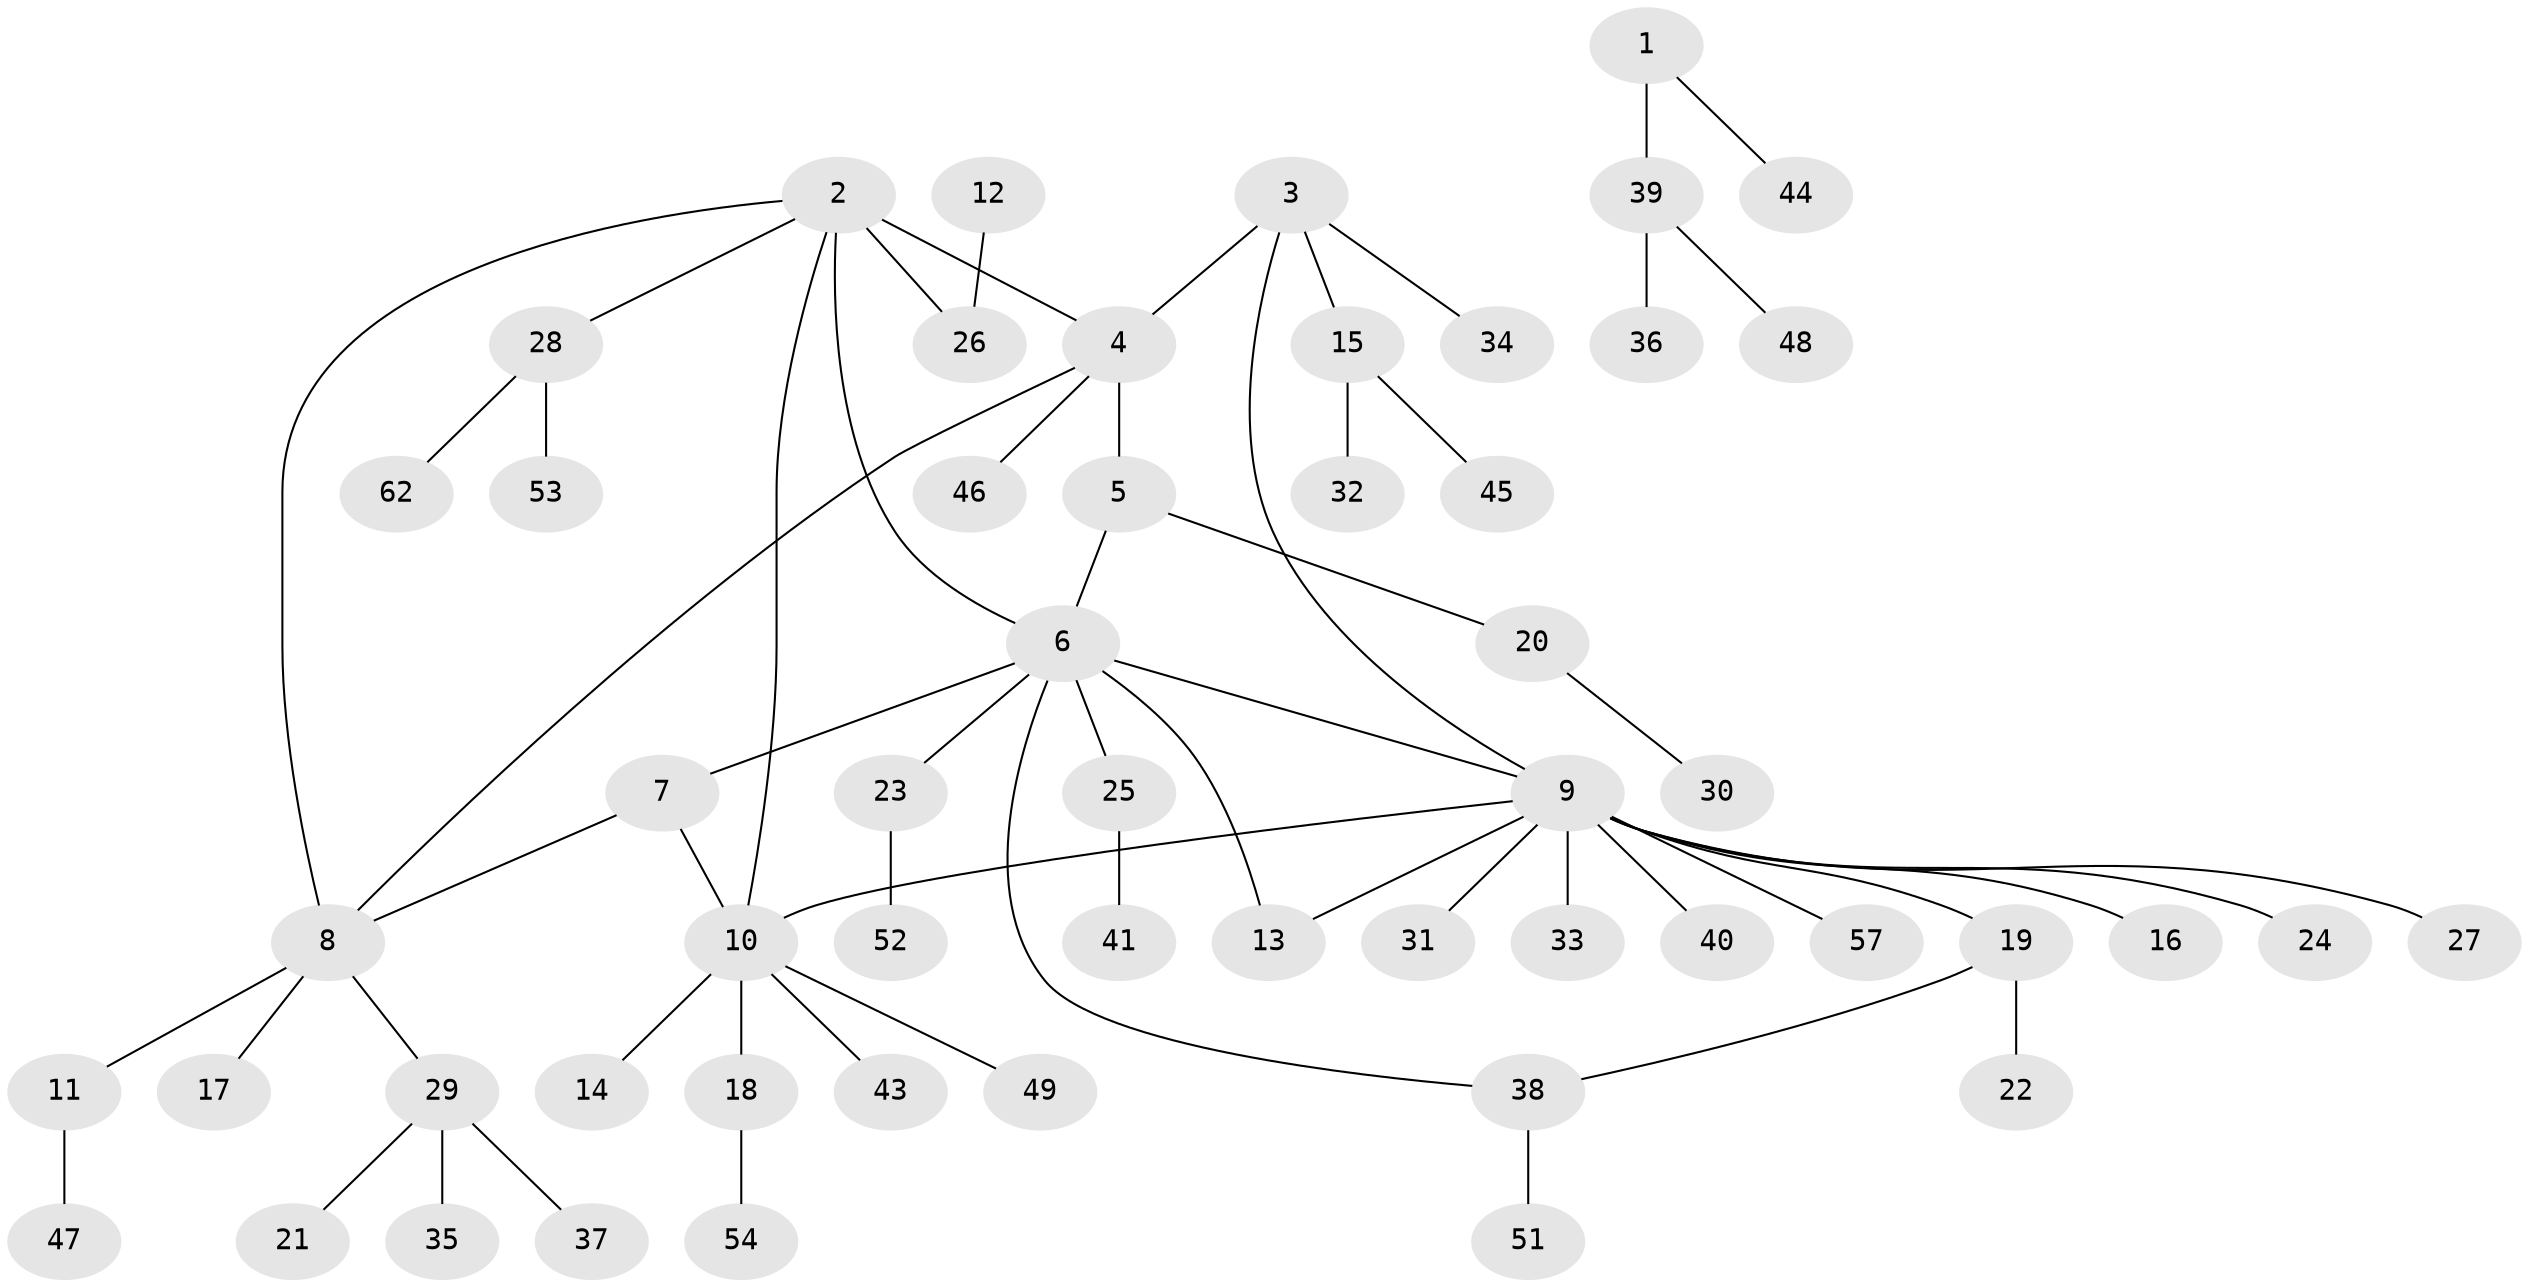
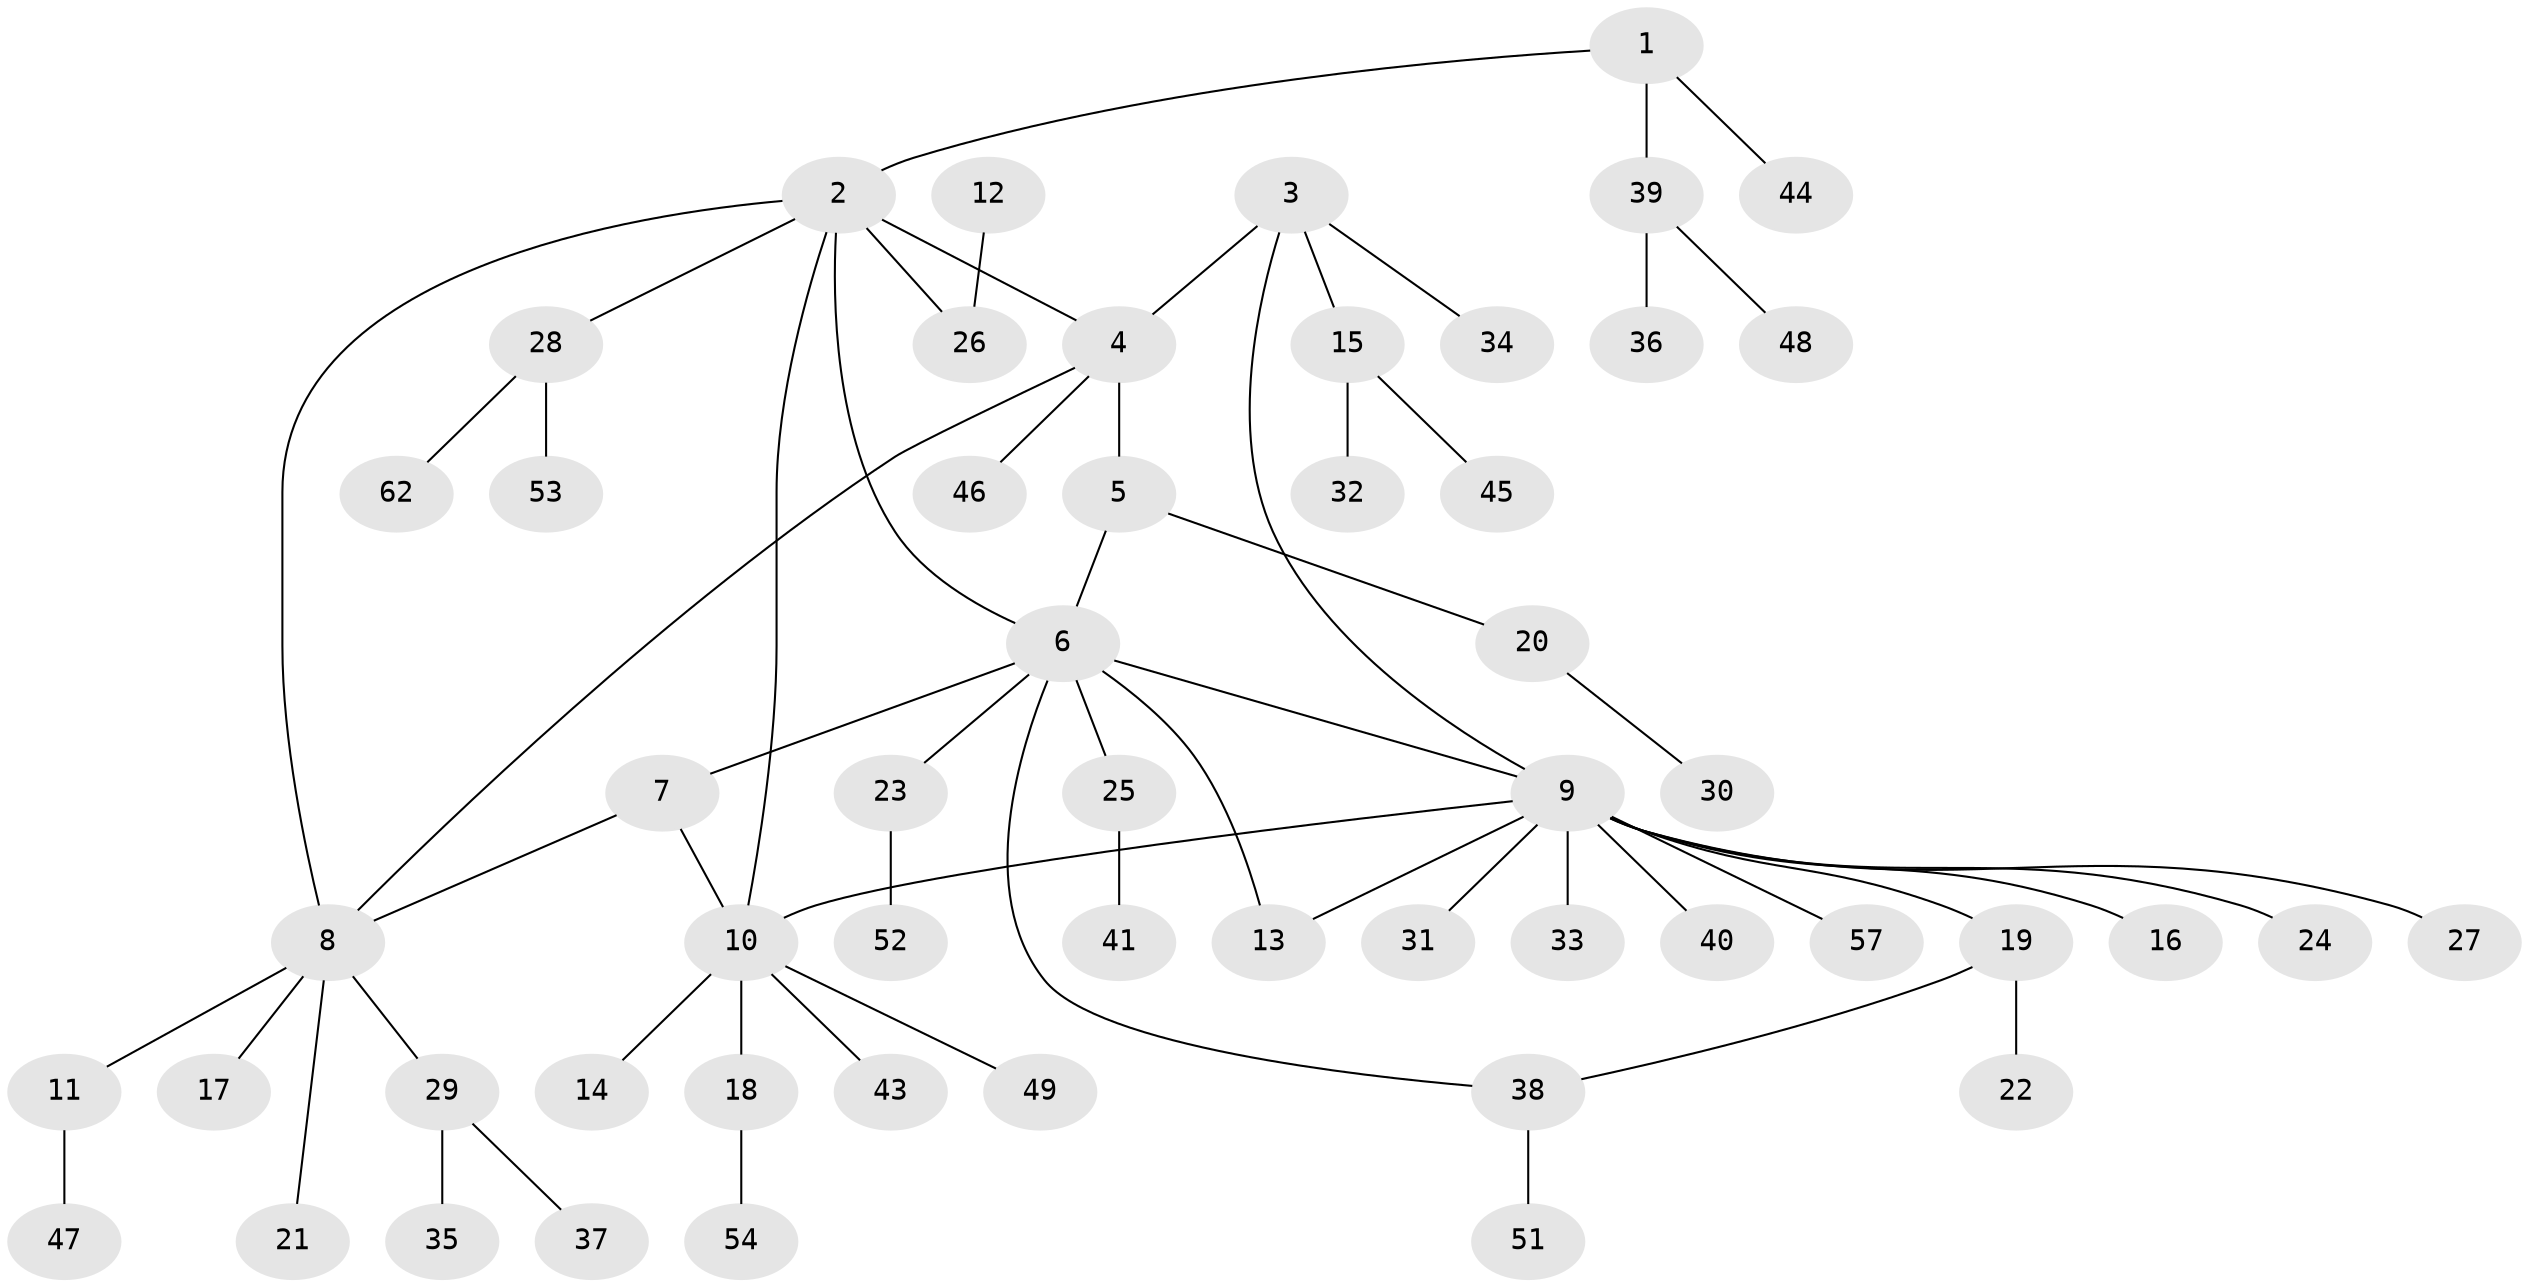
  graph {
    fontname="DejaVu Sans Mono"
    node [color=gray90 fontname="DejaVu Sans Mono" style=filled]
    edge [fontname="DejaVu Sans Mono"]
    1
    2
    39
    44
    4
    6
    8
    10
    26
    28
    36
    48
    5
    46
    9
    7
    13
    23
    25
    38
    11
    17
    21
    29
    14
    18
    43
    49
    n29 [label=62]
    53
    3
    15
    34
    16
    19
    24
    27
    31
    33
    40
    n41 [label=57]
    32
    45
    20
    12
    30
    52
    41
    51
    47
    35
    37
    22
    54
+   1 -- 2
    1 -- 39
    1 -- 44
    2 -- 4
    2 -- 6
    2 -- 8
    2 -- 10
    2 -- 26
    2 -- 28
    39 -- 36
    39 -- 48
    4 -- 8
    4 -- 5
    4 -- 46
    6 -- 9
    6 -- 7
    6 -- 13
    6 -- 23
    6 -- 25
    6 -- 38
    8 -- 11
    8 -- 17
-   29 -- 21
+   8 -- 21
    8 -- 29
    10 -- 14
    10 -- 18
    10 -- 43
    10 -- 49
    28 -- n29
    28 -- 53
    5 -- 6
    5 -- 20
    9 -- 10
    9 -- 13
    9 -- 16
    9 -- 19
    9 -- 24
    9 -- 27
    9 -- 31
    9 -- 33
    9 -- 40
    9 -- n41
    7 -- 8
    7 -- 10
    23 -- 52
    25 -- 41
    38 -- 51
    11 -- 47
    29 -- 35
    29 -- 37
    18 -- 54
    3 -- 4
    3 -- 9
    3 -- 15
    3 -- 34
    15 -- 32
    15 -- 45
    19 -- 38
    19 -- 22
    20 -- 30
    12 -- 26
  }
